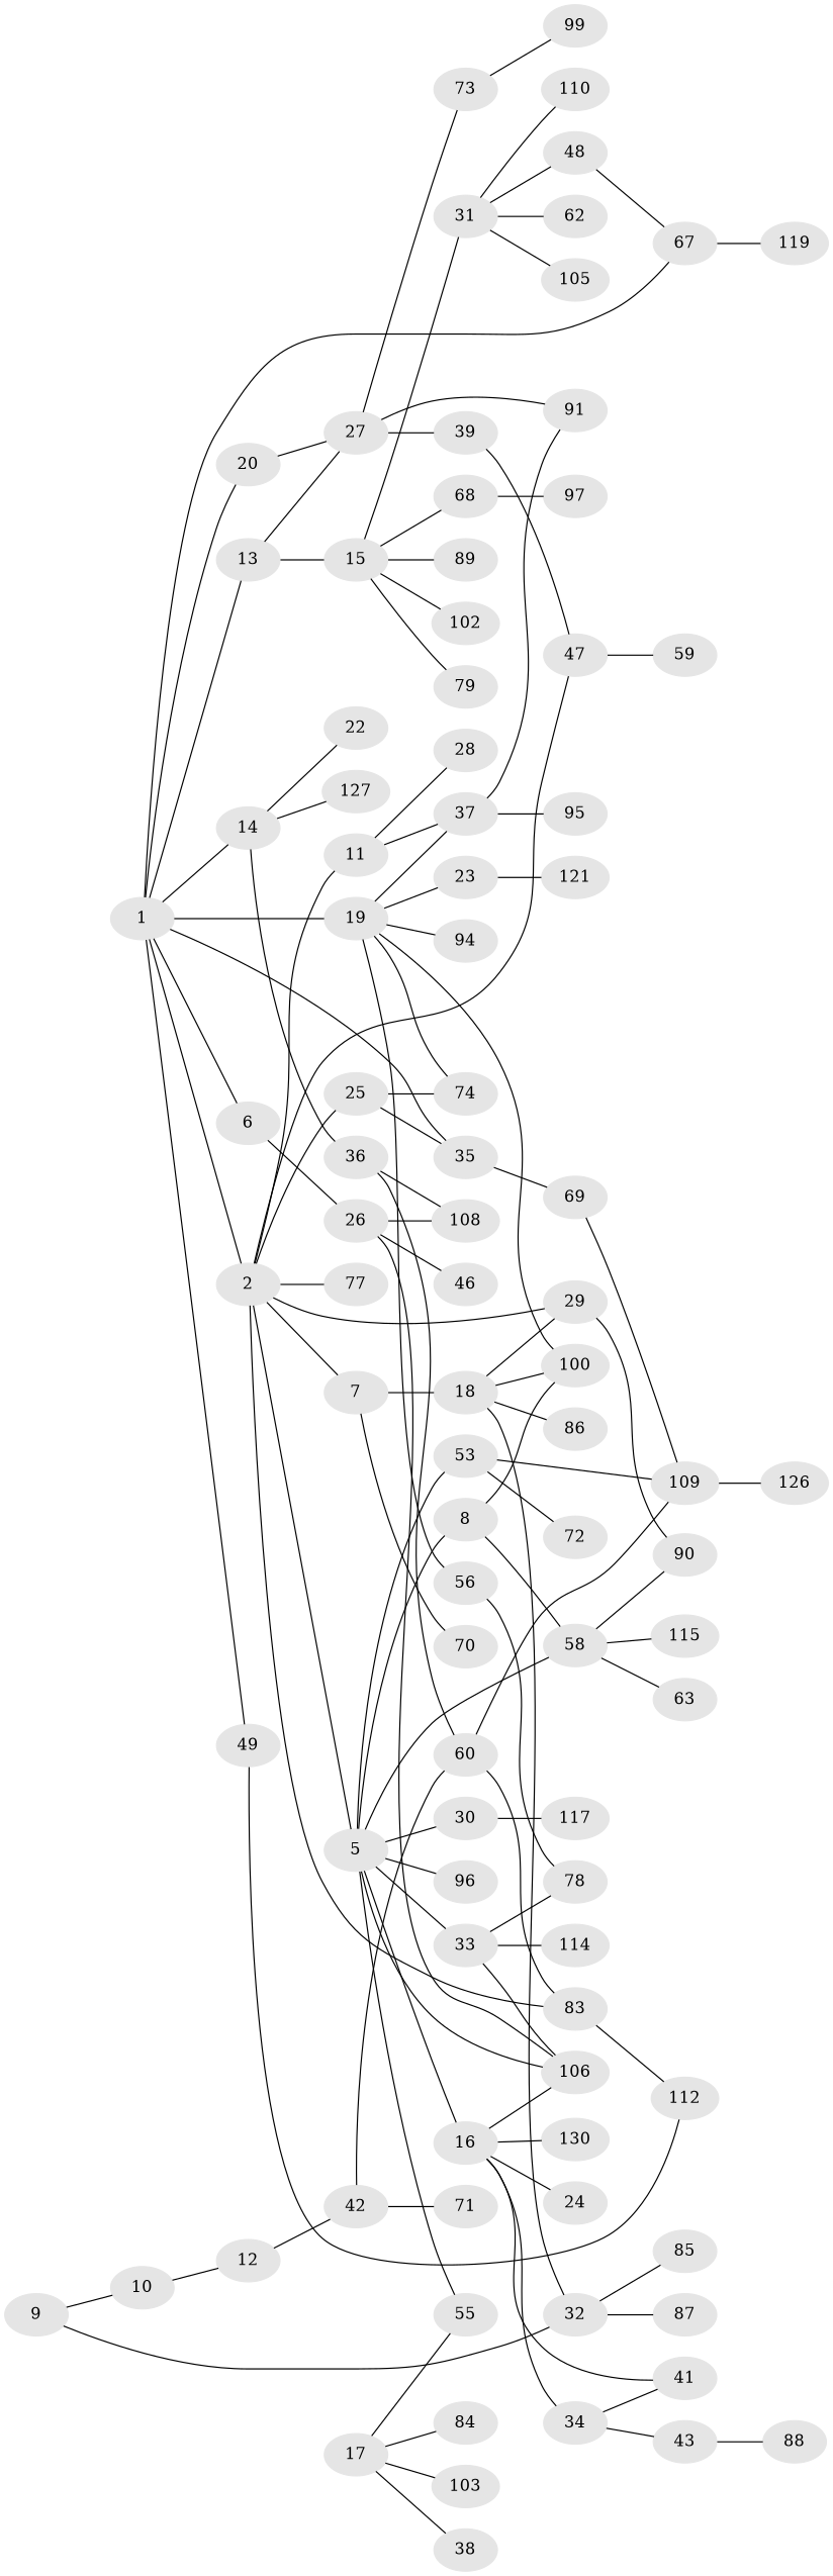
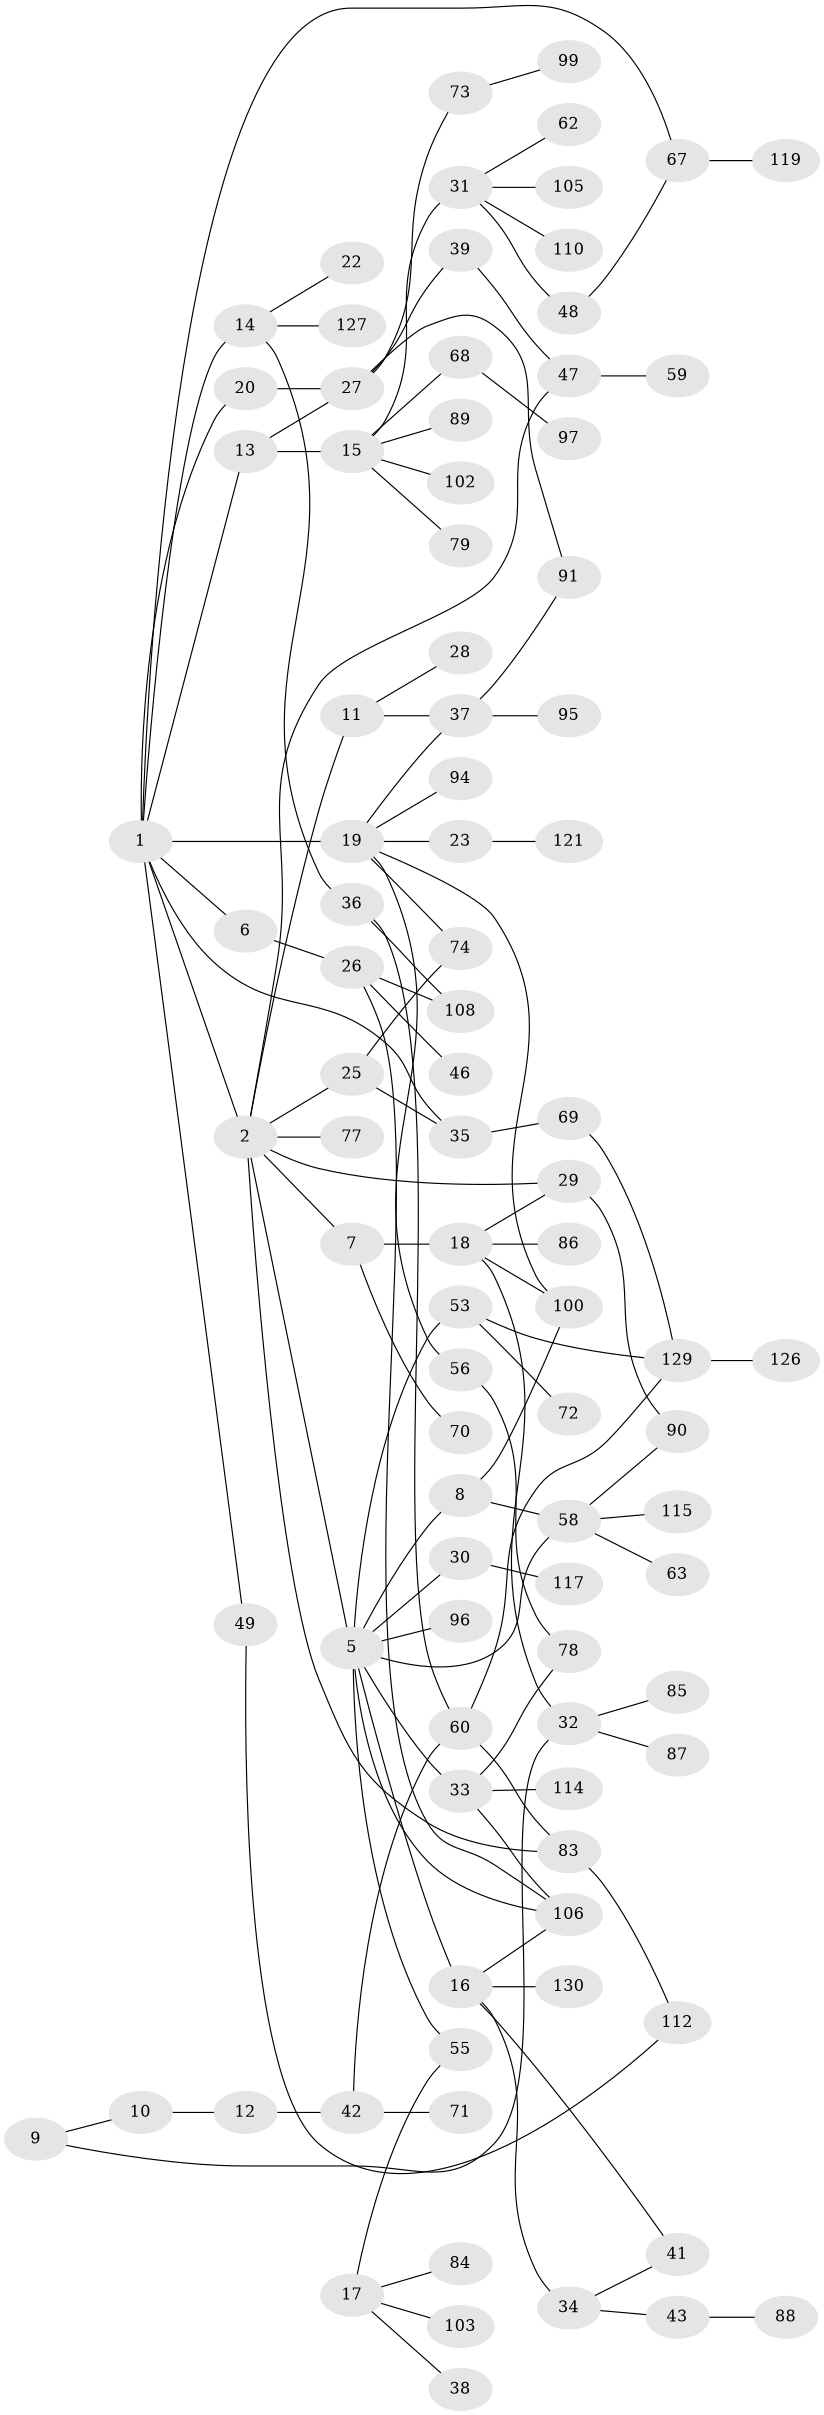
  graph {
    rankdir=LR
    node [color=gray90 style=filled]
    1 [super="+3"]
    2 [super="+4"]
    6
    13 [super="+82"]
    14 [super="+57"]
    19 [super="+75"]
    20
    35 [super="+76"]
    49
    67 [super="+104"]
    5 [super="+64"]
    7
    11
    25
    29
    47 [super="+50"]
    77
    83
    26 [super="+118"]
    15 [super="+40"]
    27 [super="+125"]
    22
    36 [super="+45"]
    127
    100 [super="+123"]
    37 [super="+66"]
    23 [super="+92"]
    56
    74
    94
    69
    112 [super="+120"]
    119
    8 [super="+44"]
    16 [super="+21"]
    30 [super="+51"]
    33 [super="+81"]
    53
    55 [super="+80"]
    58 [super="+98"]
    96
    106 [super="+113"]
    18 [super="+65"]
    70
    28
    90
    59
-   24
    34
    41
    130
    117
    78
    114
    72
-   109 [super="+128"]
+   109 [super="+128" label=129]
    63
    115
    46
    108
    9 [super="+61"]
    10 [super="+52"]
    32 [super="+107"]
    86 [super="+124"]
    17 [super="+122"]
    38
    84
    103
    12
    85
    87
    42 [super="+54"]
    91
    95
    60 [super="+111"]
    71
    31 [super="+93"]
    68
    79 [super="+129"]
    89
    102
    39
    73
    48
    62
    105
    110
    97
    43 [super="+101"]
    121
    99
    88
    126
    1 -- 2
    1 -- 6
    1 -- 13
    1 -- 14
    1 -- 19
    1 -- 20
    1 -- 35
    1 -- 49
    1 -- 67
    2 -- 5
    2 -- 7
    2 -- 11
    2 -- 25
    2 -- 29
    2 -- 47
    2 -- 77
    2 -- 83
    6 -- 26
    13 -- 15
    13 -- 27
    14 -- 22
    14 -- 36
    14 -- 127
    19 -- 100
    19 -- 37
    19 -- 23
    19 -- 56
    19 -- 74
    19 -- 94
    20 -- 27
    35 -- 69
    49 -- 112
    67 -- 119
    5 -- 8
    5 -- 16
    5 -- 30
    5 -- 33
    5 -- 53
    5 -- 55
    5 -- 58
    5 -- 96
    5 -- 106
    7 -- 18
    7 -- 70
    11 -- 37
    11 -- 28
    25 -- 35
    25 -- 74
    29 -- 90
    47 -- 59
    83 -- 112
    26 -- 106
    26 -- 46
    26 -- 108
    15 -- 31
    15 -- 68
    15 -- 79
    15 -- 89
    15 -- 102
    27 -- 91
    27 -- 39
    27 -- 73
    36 -- 108
    36 -- 60
    37 -- 91
    37 -- 95
    23 -- 121
    56 -- 78
    69 -- 109
    8 -- 100
    8 -- 58
    16 -- 106
-   16 -- 24
    16 -- 34
    16 -- 41
    16 -- 130
    30 -- 117
    33 -- 106
    33 -- 78
    33 -- 114
    53 -- 72
    53 -- 109
    58 -- 90
    58 -- 63
    58 -- 115
    18 -- 29
    18 -- 100
    18 -- 32
    18 -- 86
    34 -- 41
    34 -- 43
    109 -- 126
    9 -- 10
    9 -- 32
    10 -- 12
    32 -- 85
    32 -- 87
    17 -- 55
    17 -- 38
    17 -- 84
    17 -- 103
    12 -- 42
    42 -- 60
    42 -- 71
    60 -- 83
    60 -- 109
    31 -- 48
    31 -- 62
    31 -- 105
    31 -- 110
    68 -- 97
    39 -- 47
    73 -- 99
    48 -- 67
    43 -- 88
  }
